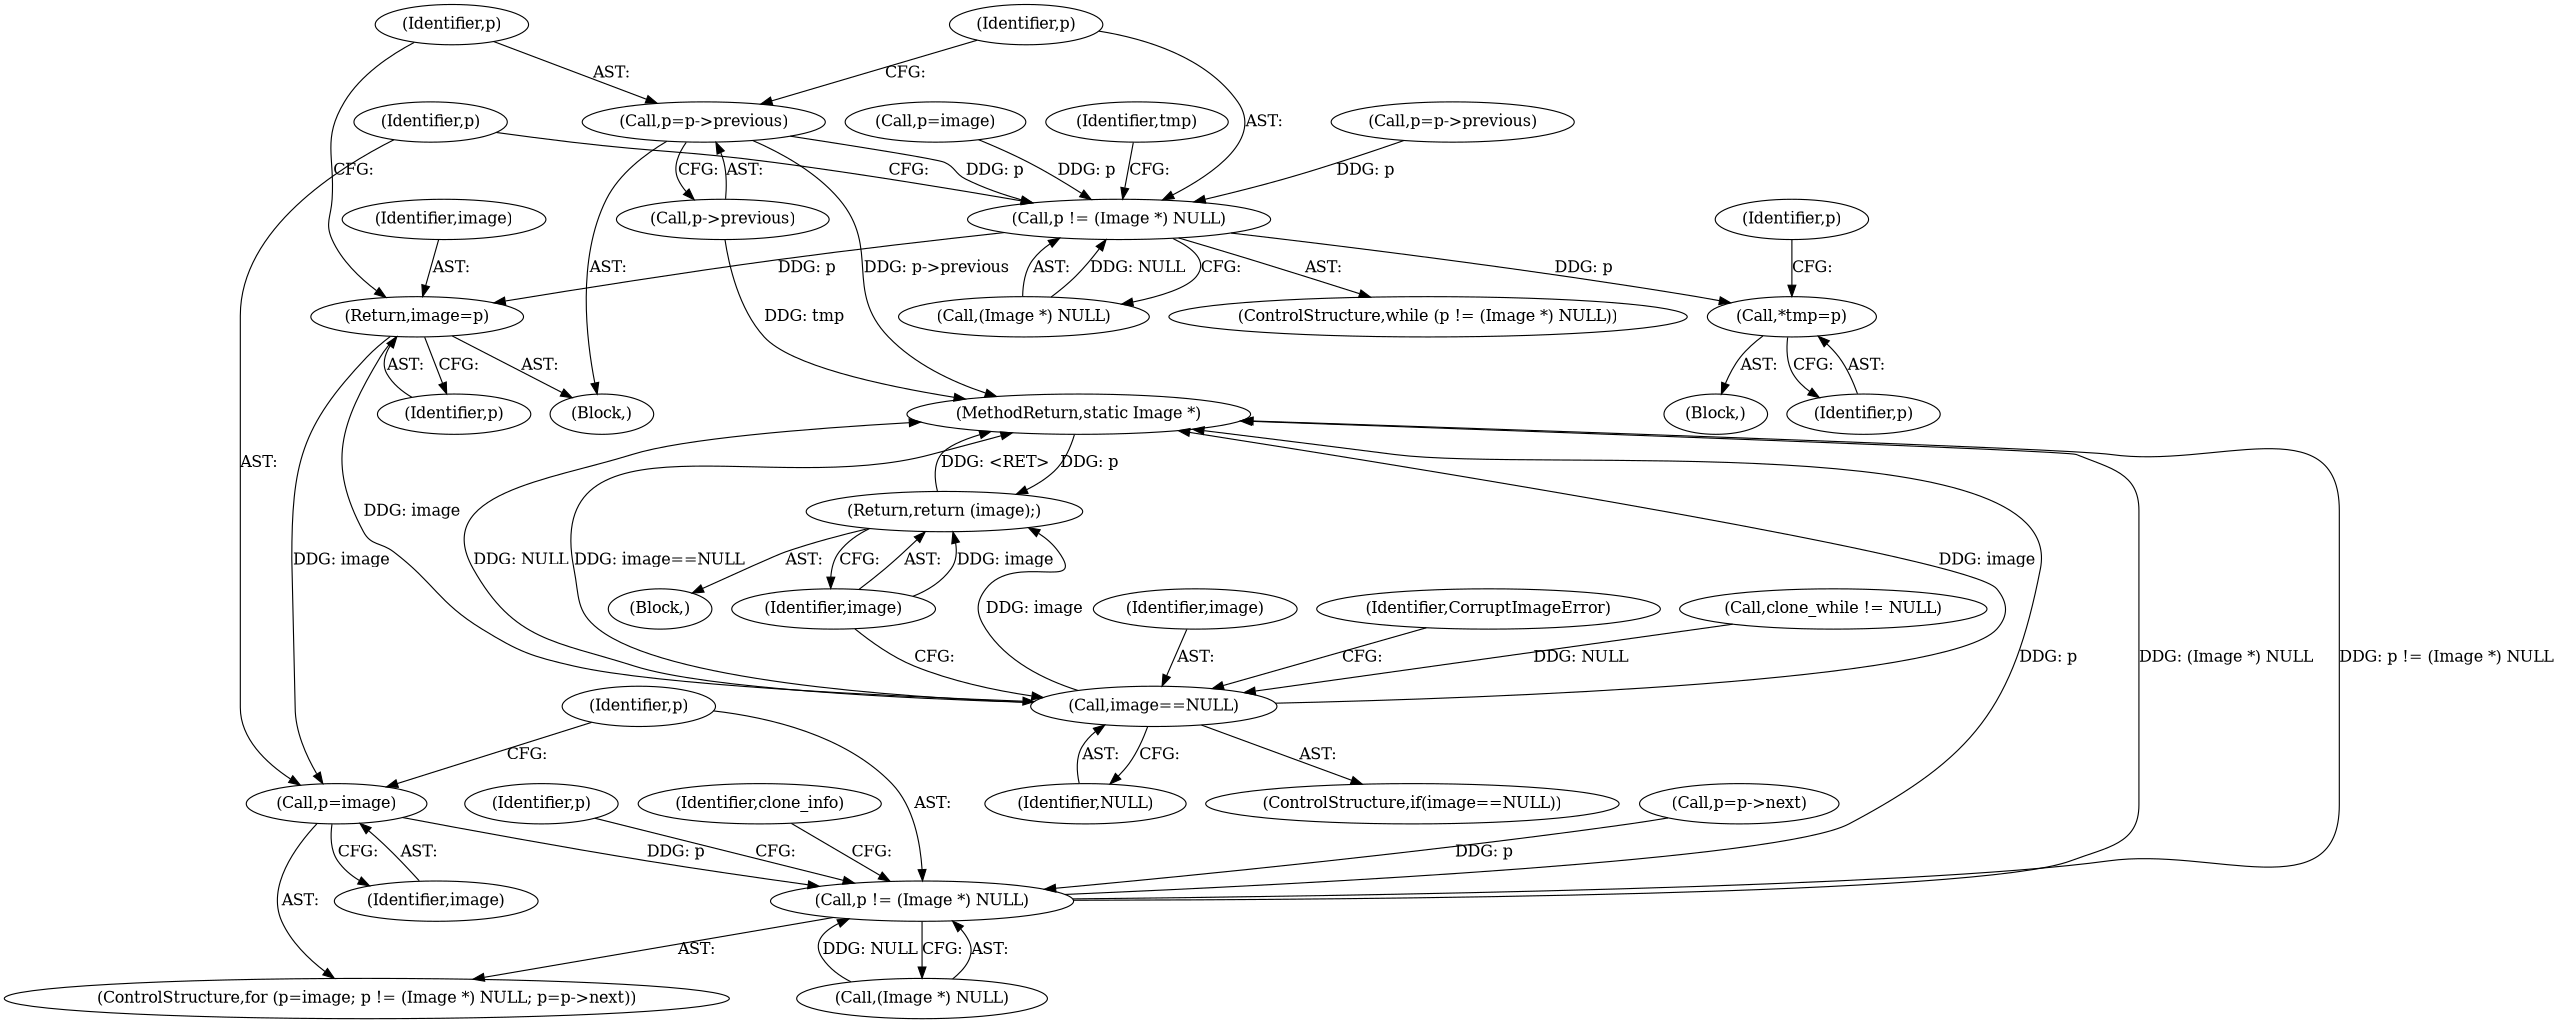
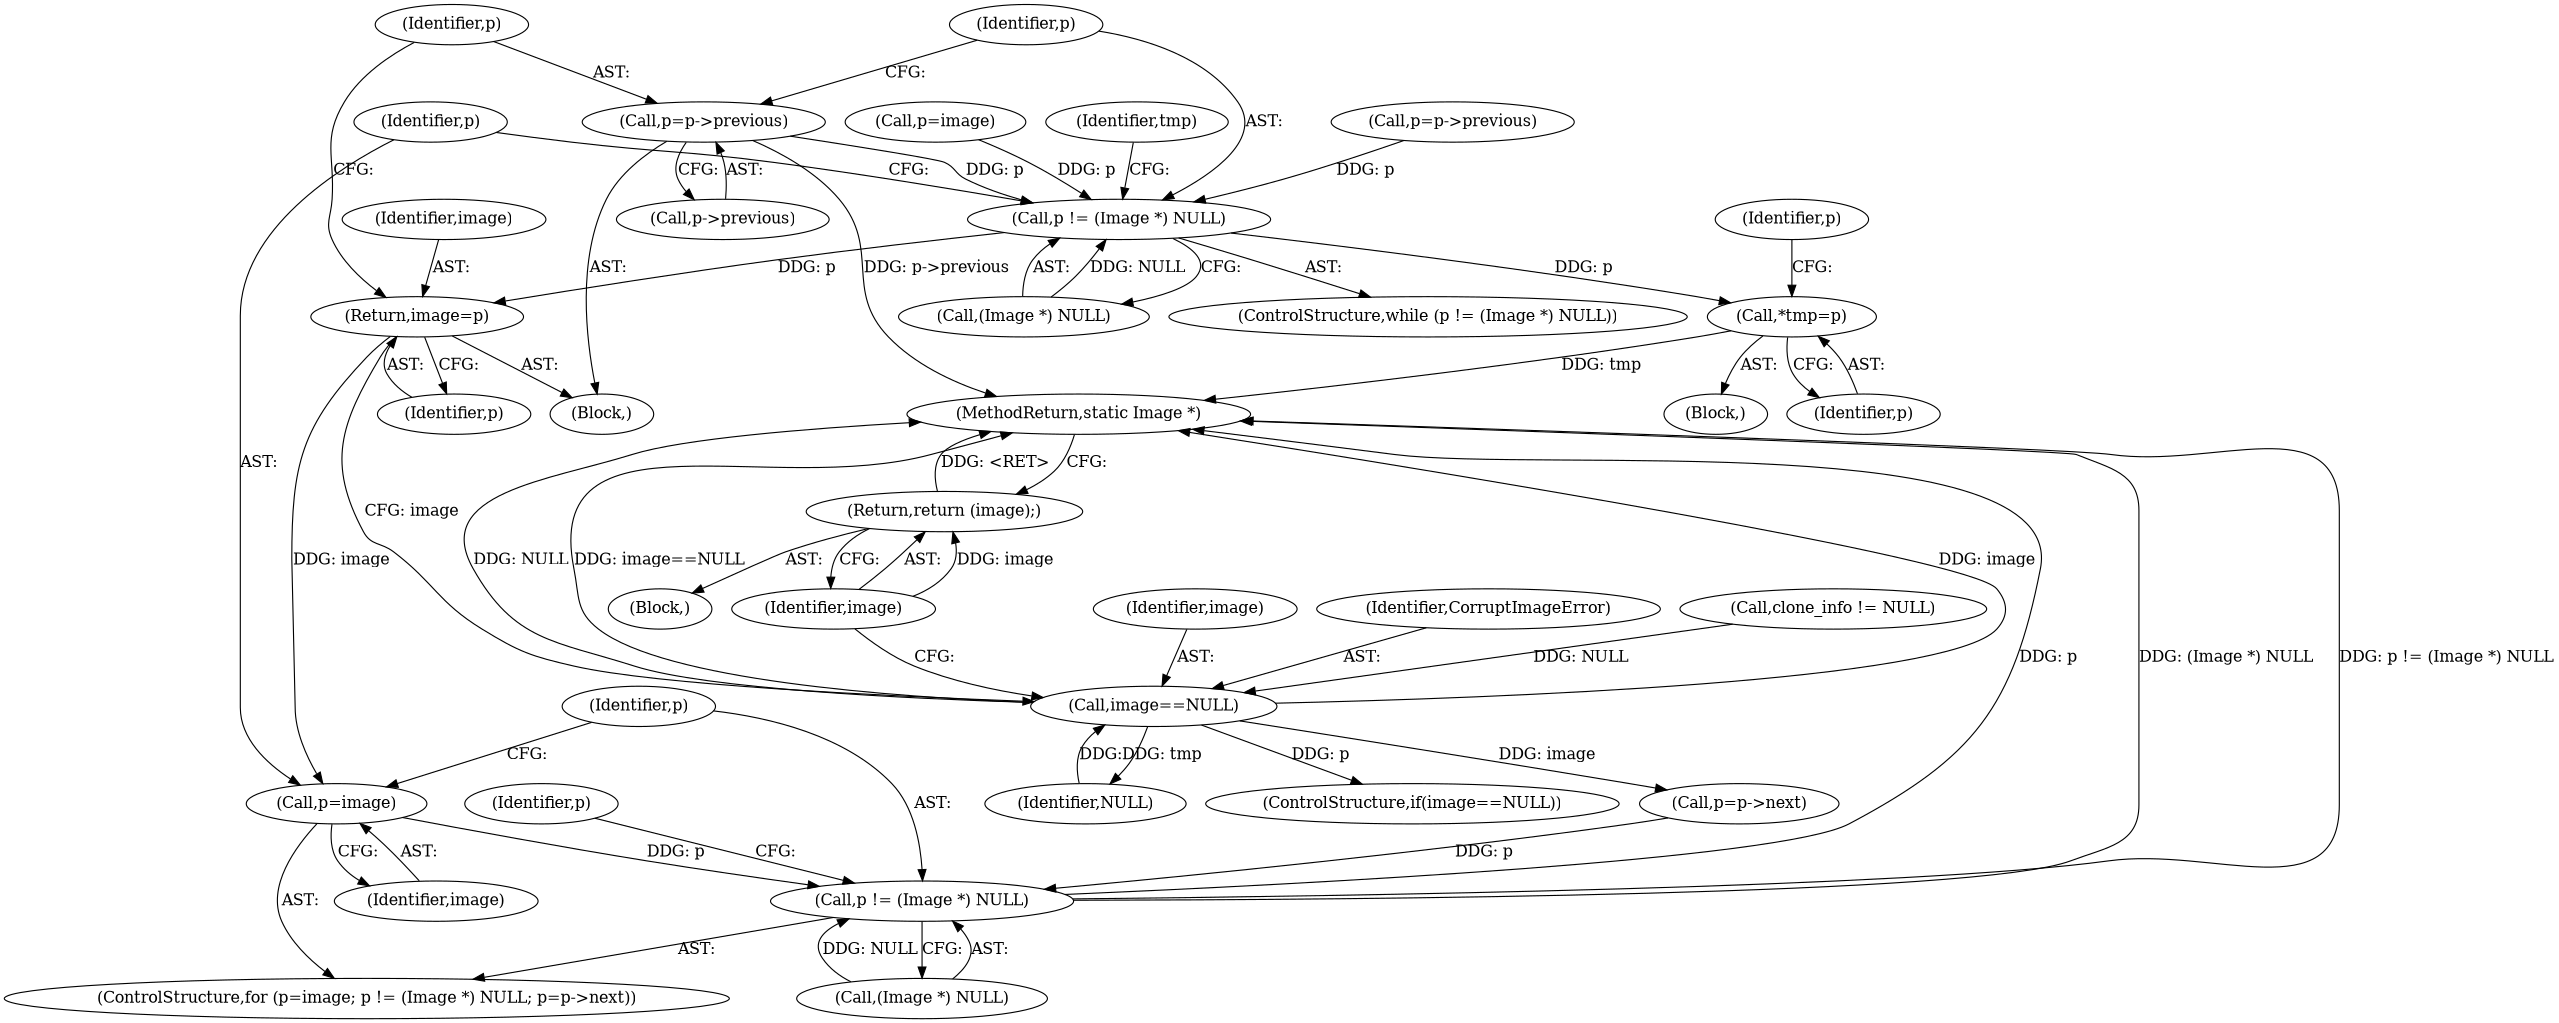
  digraph {
    n1 [label="(Call,p=p->previous)"]
    n2 [label="(Call,p != (Image *) NULL)"]
    n3 [label="(Block,)"]
    n4 [label="(MethodReturn,static Image *)"]
    n5 [label="(Call,p->previous)"]
    n6 [label="(Call,*tmp=p)"]
    n7 [label="(Return,image=p)"]
    n8 [label="(Call,(Image *) NULL)"]
    n9 [label="(ControlStructure,while (p != (Image *) NULL))"]
    n10 [label="(Return,return (image);)"]
    n11 [label="(Identifier,p)"]
    n12 [label="(Block,)"]
    n13 [label="(Call,p=image)"]
    n14 [label="(Call,image==NULL)"]
    n15 [label="(Identifier,p)"]
    n16 [label="(Call,p != (Image *) NULL)"]
    n17 [label="(Identifier,image)"]
    n18 [label="(ControlStructure,for (p=image; p != (Image *) NULL; p=p->next))"]
    n19 [label="(ControlStructure,if(image==NULL))"]
    n20 [label="(Identifier,NULL)"]
    n21 [label="(Call,(Image *) NULL)"]
    n22 [label="(Identifier,image)"]
    n23 [label="(Block,)"]
    n24 [label="(Identifier,image)"]
    n25 [label="(Identifier,CorruptImageError)"]
    n26 [label="(Call,p=image)"]
    n27 [label="(Identifier,p)"]
    n28 [label="(Identifier,tmp)"]
    n29 [label="(Identifier,p)"]
-   n30 [label="(Identifier,clone_info)"]
    n31 [label="(Call,p=p->next)"]
    n32 [label="(Identifier,image)"]
-   n33 [label="(Call,clone_while != NULL)"]
+   n33 [label="(Call,clone_info != NULL)"]
    n34 [label="(Identifier,p)"]
    n35 [label="(Identifier,p)"]
    n36 [label="(Identifier,p)"]
    n37 [label="(Call,p=p->previous)"]
    n38 [label="(Identifier,p)"]
    n1 -> n2 [label="DDG: p"]
    n1 -> n3 [label="AST: "]
    n1 -> n4 [label="DDG: p->previous"]
    n1 -> n5 [label="CFG: "]
    n2 -> n6 [label="DDG: p"]
    n2 -> n7 [label="DDG: p"]
    n2 -> n8 [label="CFG: "]
    n2 -> n9 [label="AST: "]
-   n4 -> n10 [label="DDG: p"]
+   n4 -> n10 [label="CFG: "]
    n5 -> n1 [label="AST: "]
-   n5 -> n4 [label="DDG: tmp"]
+   n6 -> n4 [label="DDG: tmp"]
    n6 -> n11 [label="CFG: "]
    n6 -> n12 [label="AST: "]
    n7 -> n3 [label="AST: "]
    n7 -> n13 [label="DDG: image"]
-   n7 -> n14 [label="DDG: image"]
+   n7 -> n14 [label="CFG: image"]
    n7 -> n15 [label="CFG: "]
    n8 -> n2 [label="AST: "]
    n8 -> n2 [label="DDG: NULL"]
    n10 -> n4 [label="DDG: <RET>"]
    n10 -> n22 [label="CFG: "]
    n10 -> n23 [label="AST: "]
    n11 -> n6 [label="AST: "]
    n13 -> n16 [label="DDG: p"]
    n13 -> n17 [label="CFG: "]
    n13 -> n18 [label="AST: "]
    n14 -> n4 [label="DDG: image"]
    n14 -> n4 [label="DDG: image==NULL"]
    n14 -> n4 [label="DDG: NULL"]
-   n14 -> n10 [label="DDG: image"]
-   n14 -> n19 [label="AST: "]
-   n14 -> n20 [label="CFG: "]
+   n14 -> n31 [label="DDG: image"]
+   n14 -> n19 [label="DDG: p"]
+   n14 -> n20 [label="DDG: tmp"]
    n15 -> n7 [label="AST: "]
    n16 -> n4 [label="DDG: (Image *) NULL"]
    n16 -> n4 [label="DDG: p != (Image *) NULL"]
    n16 -> n4 [label="DDG: p"]
    n16 -> n18 [label="AST: "]
    n16 -> n21 [label="CFG: "]
    n17 -> n13 [label="AST: "]
-   n20 -> n14 [label="AST: "]
+   n20 -> n14 [label="DDG: "]
    n21 -> n16 [label="AST: "]
    n21 -> n16 [label="DDG: NULL"]
    n22 -> n10 [label="AST: "]
    n22 -> n10 [label="DDG: image"]
    n22 -> n14 [label="CFG: "]
    n24 -> n14 [label="AST: "]
-   n25 -> n14 [label="CFG: "]
+   n25 -> n14 [label="AST: "]
    n26 -> n2 [label="DDG: p"]
    n27 -> n6 [label="CFG: "]
    n28 -> n2 [label="CFG: "]
    n29 -> n2 [label="CFG: "]
    n29 -> n13 [label="AST: "]
-   n30 -> n16 [label="CFG: "]
    n31 -> n16 [label="DDG: p"]
    n32 -> n7 [label="AST: "]
    n33 -> n14 [label="DDG: NULL"]
    n34 -> n1 [label="CFG: "]
    n34 -> n2 [label="AST: "]
    n35 -> n1 [label="AST: "]
    n35 -> n7 [label="CFG: "]
    n36 -> n13 [label="CFG: "]
    n36 -> n16 [label="AST: "]
    n37 -> n2 [label="DDG: p"]
    n38 -> n16 [label="CFG: "]
  }
